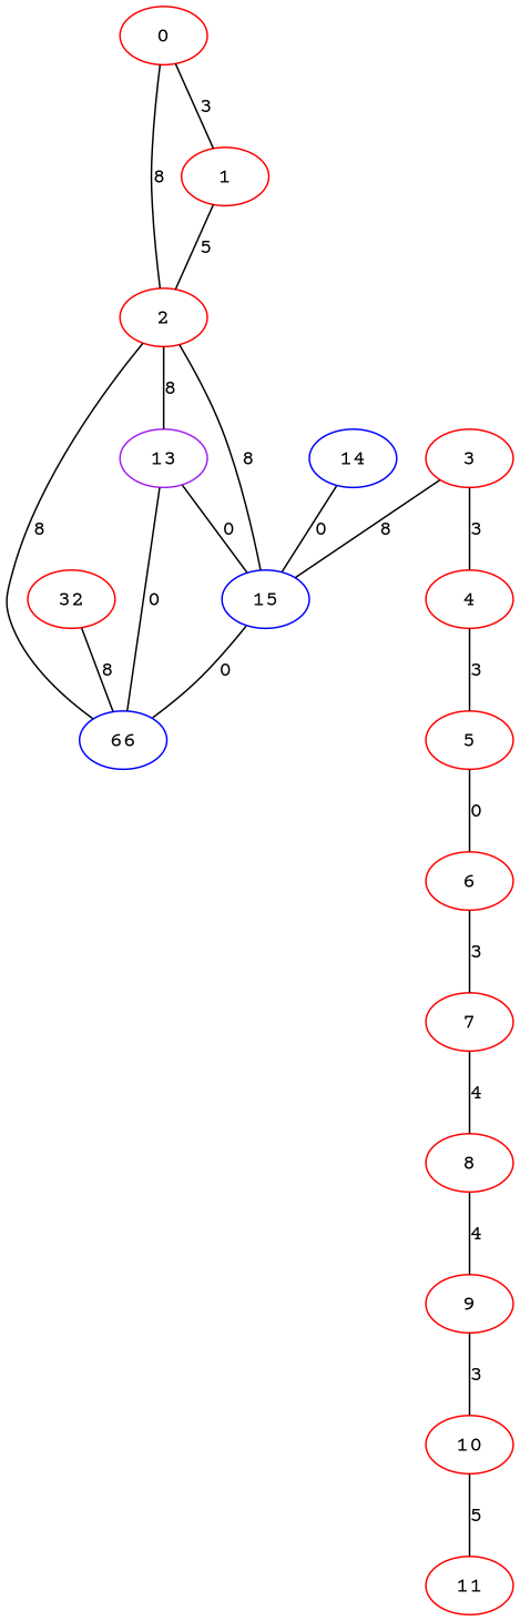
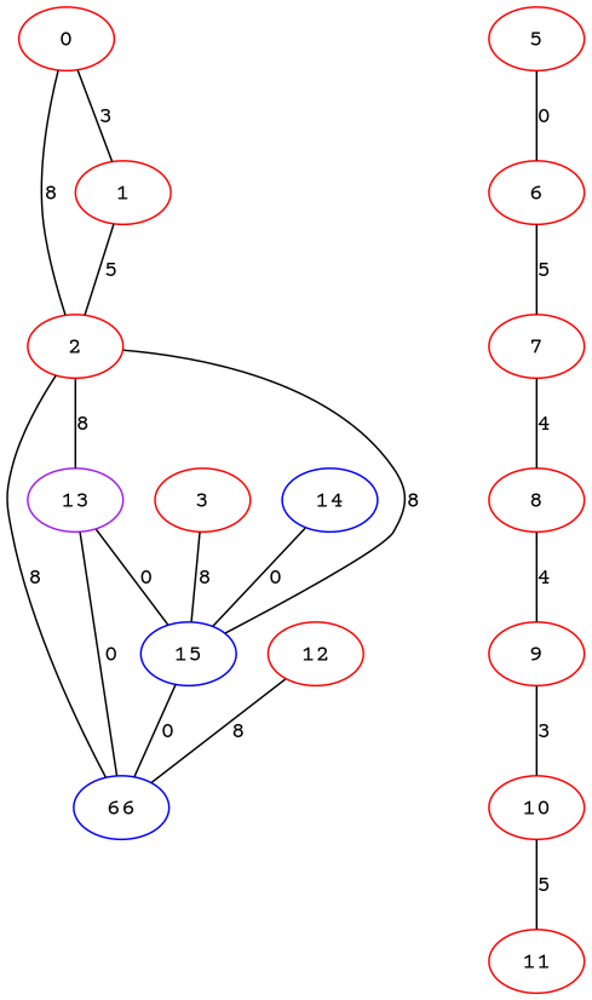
  graph {
    fontname="Courier Prime"
    node [color=red fontname="Courier Prime" weight=1]
    edge [fontname="Courier Prime"]
    0
    1
    2
    14 [color=blue weight=3]
    15 [color=blue weight=3]
    13 [color=purple weight=4]
    n7 [color=blue label=66 weight=3]
    3
-   4
    5
    6
    7
    8
    9
    10
    11
-   12 [label=32]
+   12
    0 -- 1 [label=3]
    0 -- 2 [label=8]
    1 -- 2 [label=5]
    2 -- 15 [label=8]
    2 -- 13 [label=8]
    2 -- n7 [label=8]
    14 -- 15 [label=0]
    15 -- n7 [label=0]
    13 -- 15 [label=0]
    13 -- n7 [label=0]
    3 -- 15 [label=8]
-   3 -- 4 [label=3]
-   4 -- 5 [label=3]
    5 -- 6 [label=0]
-   6 -- 7 [label=3]
+   6 -- 7 [label=5]
    7 -- 8 [label=4]
    8 -- 9 [label=4]
    9 -- 10 [label=3]
    10 -- 11 [label=5]
    12 -- n7 [label=8]
  }
